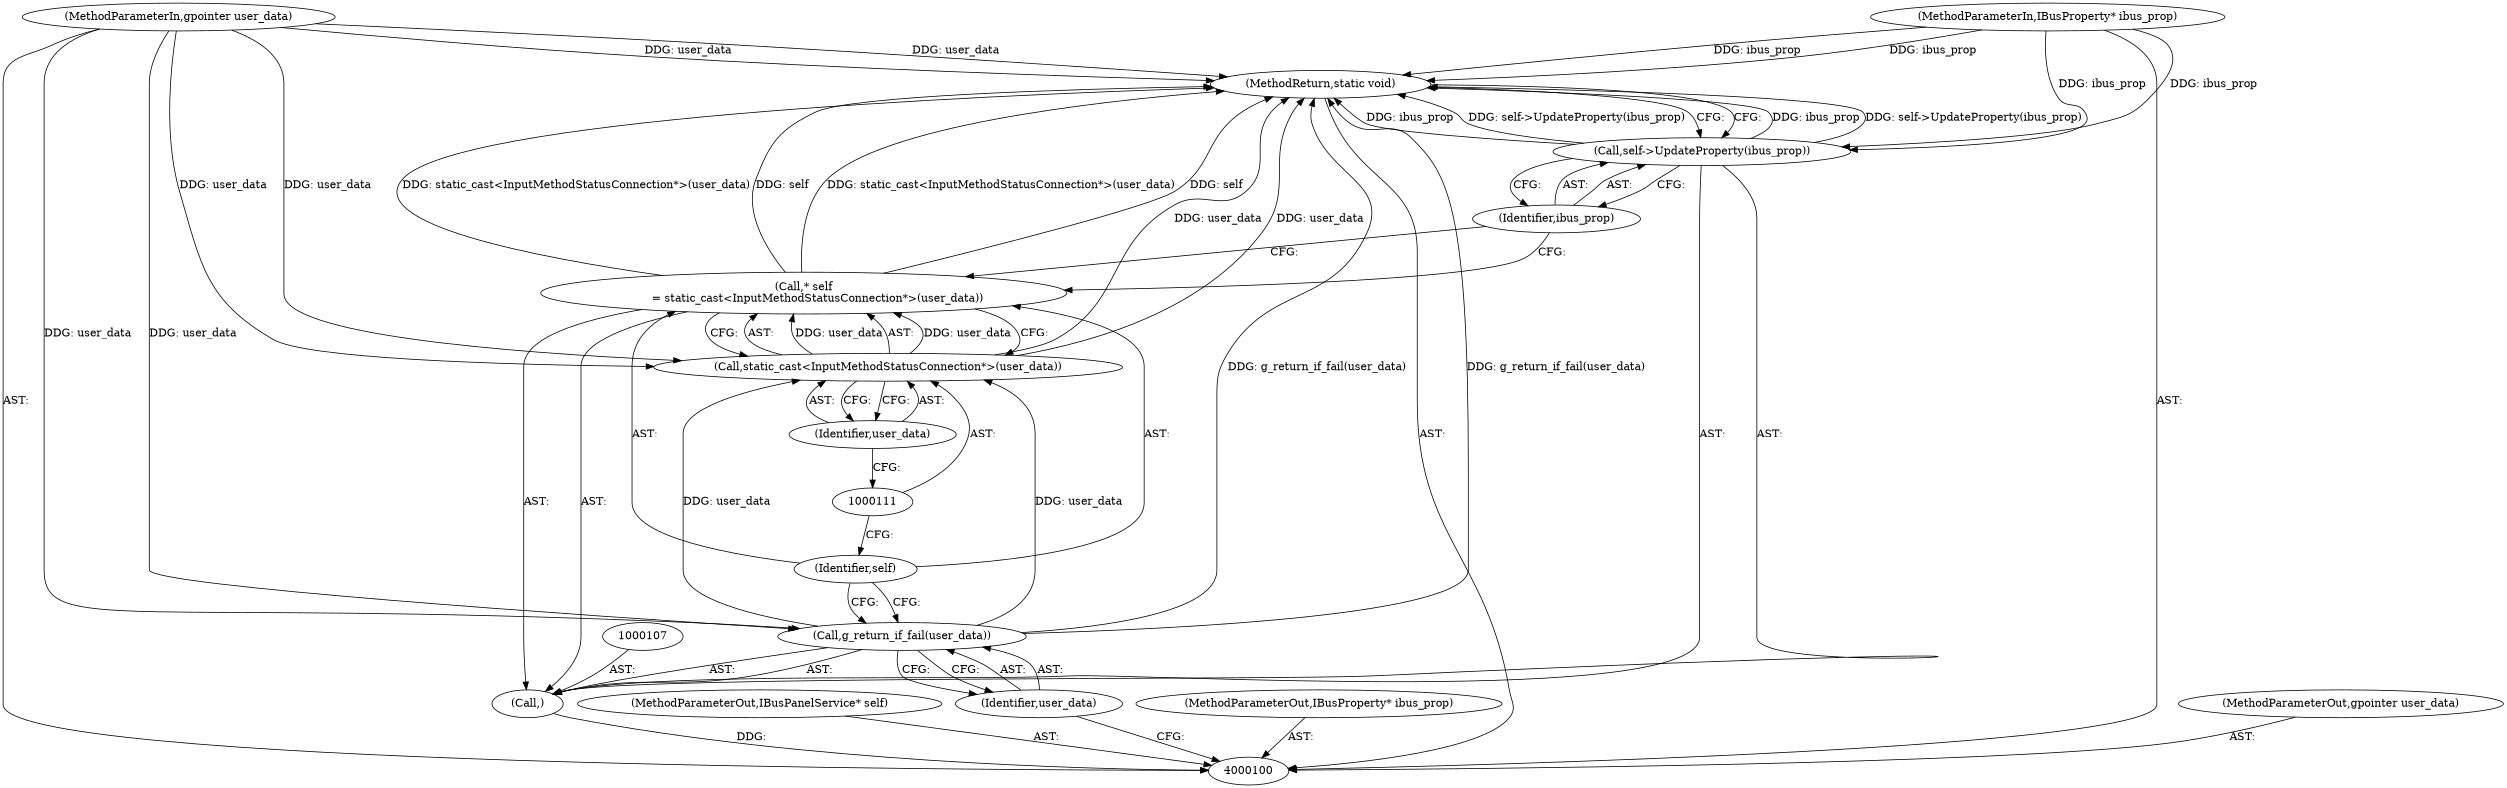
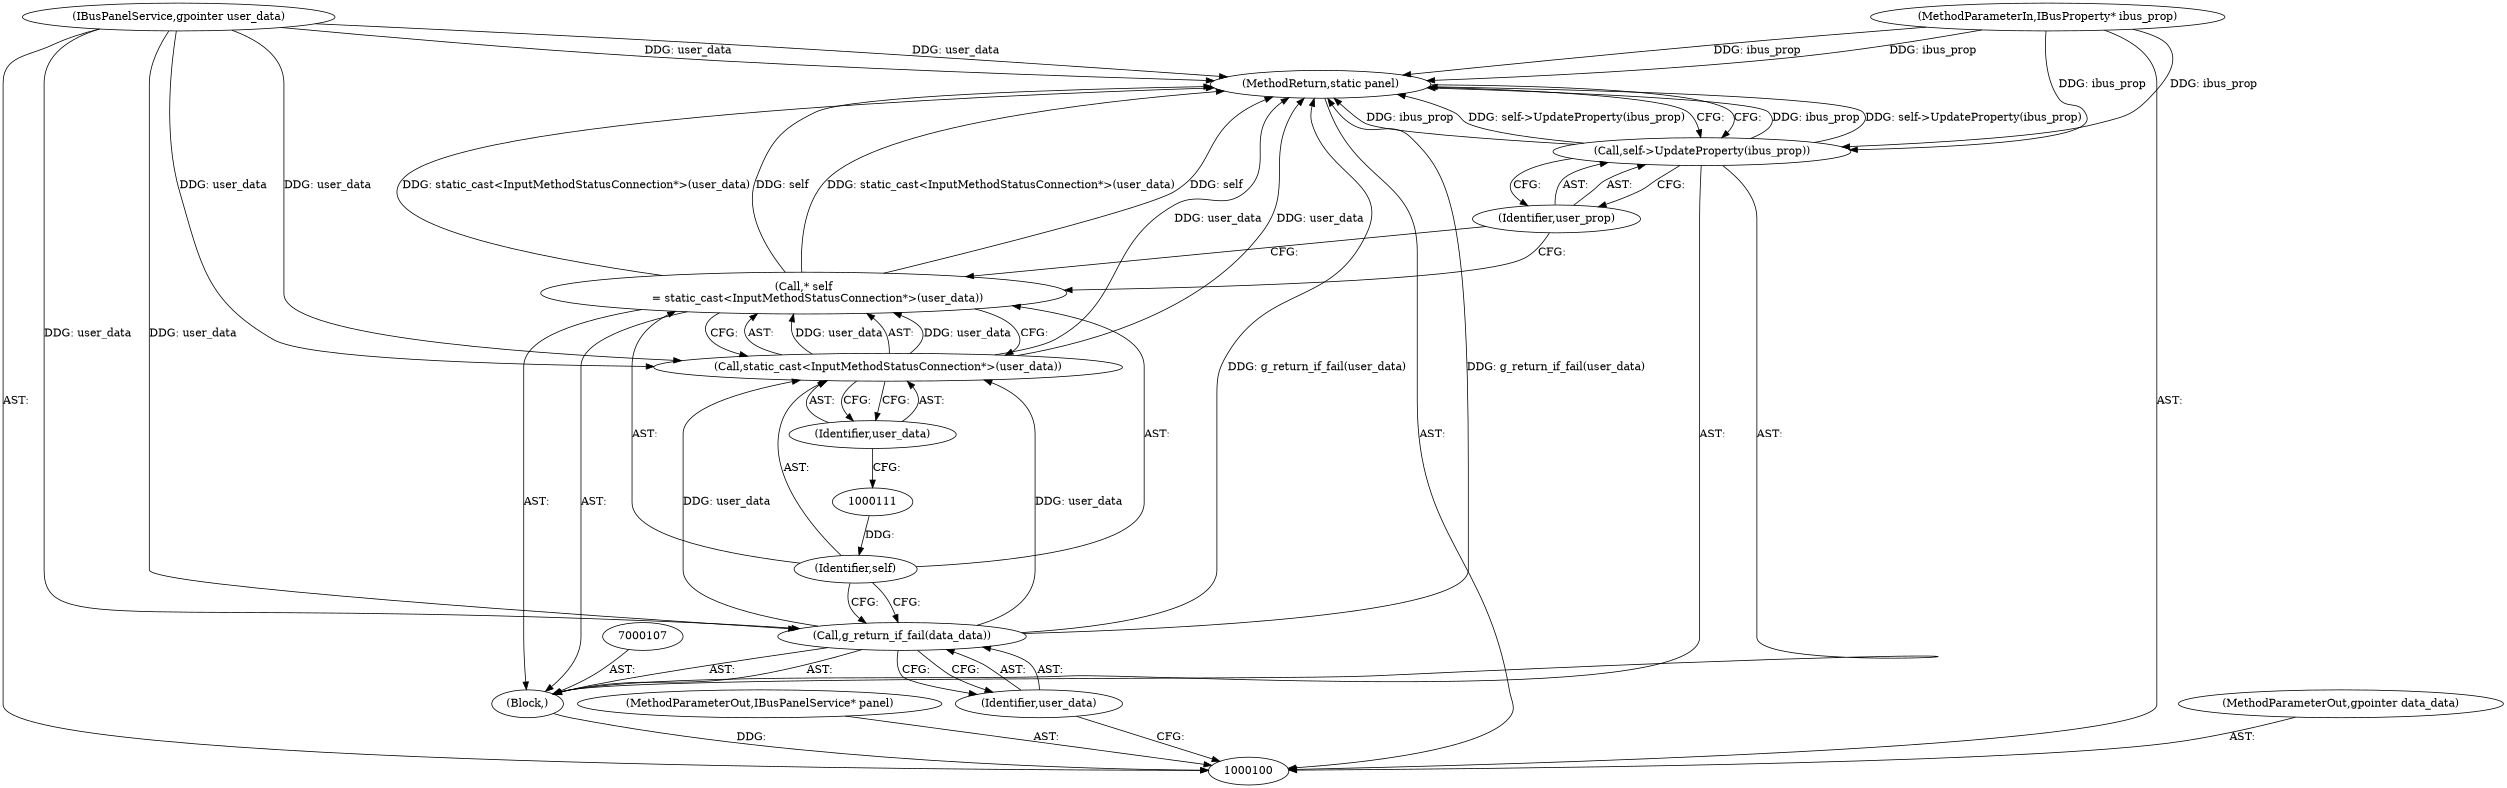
  digraph {
-   n1 [label="(MethodReturn,static void)"]
+   n1 [label="(MethodReturn,static panel)"]
    n2 [label="(Call,self->UpdateProperty(ibus_prop))"]
-   1000100 [label=4000100]
-   n4 [label="(Call,)"]
-   n5 [label="(Identifier,ibus_prop)"]
-   n6 [label="(MethodParameterOut,IBusPanelService* self)"]
+   1000100
+   n4 [label="(Block,)"]
+   n5 [label="(Identifier,user_prop)"]
+   n6 [label="(MethodParameterOut,IBusPanelService* panel)"]
    n7 [label="(MethodParameterIn,IBusProperty* ibus_prop)"]
-   n8 [label="(MethodParameterOut,IBusProperty* ibus_prop)"]
-   n9 [label="(MethodParameterIn,gpointer user_data)"]
-   n10 [label="(Call,g_return_if_fail(user_data))"]
+   n9 [label="(IBusPanelService,gpointer user_data)"]
+   n10 [label="(Call,g_return_if_fail(data_data))"]
    n11 [label="(Call,static_cast<InputMethodStatusConnection*>(user_data))"]
    n12 [label="(Identifier,user_data)"]
    n13 [label="(Call,* self\n        = static_cast<InputMethodStatusConnection*>(user_data))"]
    n14 [label="(Identifier,user_data)"]
-   n15 [label="(MethodParameterOut,gpointer user_data)"]
+   n15 [label="(MethodParameterOut,gpointer data_data)"]
    n16 [label="(Identifier,self)"]
    1000111
-   1000107
+   1000107 [label=7000107]
    n1 -> n2 [label="CFG: "]
    n1 -> n2 [label="CFG: "]
    n1 -> 1000100 [label="AST: "]
    n2 -> n1 [label="DDG: ibus_prop"]
    n2 -> n1 [label="DDG: self->UpdateProperty(ibus_prop)"]
    n2 -> n1 [label="DDG: ibus_prop"]
    n2 -> n1 [label="DDG: self->UpdateProperty(ibus_prop)"]
    n2 -> n4 [label="AST: "]
    n2 -> n4 [label="AST: "]
    n2 -> n5 [label="CFG: "]
    n2 -> n5 [label="CFG: "]
    n4 -> 1000100 [label="DDG: "]
    n5 -> n2 [label="AST: "]
    n5 -> n2 [label="AST: "]
    n5 -> n13 [label="CFG: "]
    n5 -> n13 [label="CFG: "]
    n6 -> 1000100 [label="AST: "]
    n7 -> n1 [label="DDG: ibus_prop"]
    n7 -> n1 [label="DDG: ibus_prop"]
    n7 -> n2 [label="DDG: ibus_prop"]
    n7 -> n2 [label="DDG: ibus_prop"]
    n7 -> 1000100 [label="AST: "]
-   n8 -> 1000100 [label="AST: "]
    n9 -> n1 [label="DDG: user_data"]
    n9 -> n1 [label="DDG: user_data"]
    n9 -> 1000100 [label="AST: "]
    n9 -> n10 [label="DDG: user_data"]
    n9 -> n10 [label="DDG: user_data"]
    n9 -> n11 [label="DDG: user_data"]
    n9 -> n11 [label="DDG: user_data"]
    n10 -> n1 [label="DDG: g_return_if_fail(user_data)"]
    n10 -> n1 [label="DDG: g_return_if_fail(user_data)"]
    n10 -> n4 [label="AST: "]
    n10 -> n4 [label="AST: "]
    n10 -> n11 [label="DDG: user_data"]
    n10 -> n11 [label="DDG: user_data"]
    n10 -> n12 [label="CFG: "]
    n10 -> n12 [label="CFG: "]
    n11 -> n1 [label="DDG: user_data"]
    n11 -> n1 [label="DDG: user_data"]
    n11 -> n13 [label="AST: "]
    n11 -> n13 [label="DDG: user_data"]
    n11 -> n13 [label="AST: "]
    n11 -> n13 [label="DDG: user_data"]
    n11 -> n14 [label="CFG: "]
    n11 -> n14 [label="CFG: "]
    n12 -> 1000100 [label="CFG: "]
    n12 -> n10 [label="AST: "]
    n12 -> n10 [label="AST: "]
    n13 -> n1 [label="DDG: self"]
    n13 -> n1 [label="DDG: static_cast<InputMethodStatusConnection*>(user_data)"]
    n13 -> n1 [label="DDG: self"]
    n13 -> n1 [label="DDG: static_cast<InputMethodStatusConnection*>(user_data)"]
    n13 -> n4 [label="AST: "]
    n13 -> n4 [label="AST: "]
    n13 -> n11 [label="CFG: "]
    n13 -> n11 [label="CFG: "]
    n14 -> n11 [label="AST: "]
    n14 -> n11 [label="AST: "]
    n14 -> 1000111 [label="CFG: "]
    n15 -> 1000100 [label="AST: "]
    n16 -> n10 [label="CFG: "]
    n16 -> n10 [label="CFG: "]
    n16 -> n13 [label="AST: "]
    n16 -> n13 [label="AST: "]
-   1000111 -> n11 [label="AST: "]
-   1000111 -> n16 [label="CFG: "]
+   n16 -> n11 [label="AST: "]
+   1000111 -> n16 [label="DDG: "]
    1000107 -> n4 [label="AST: "]
  }
